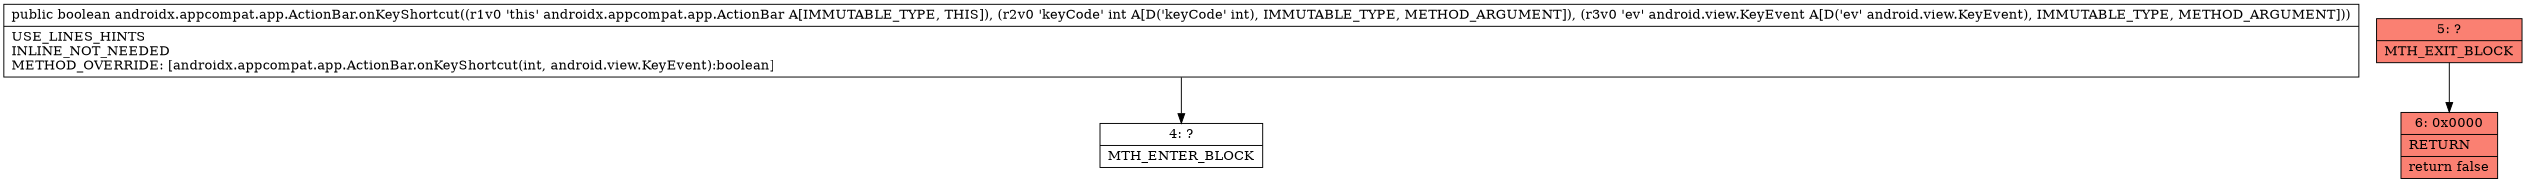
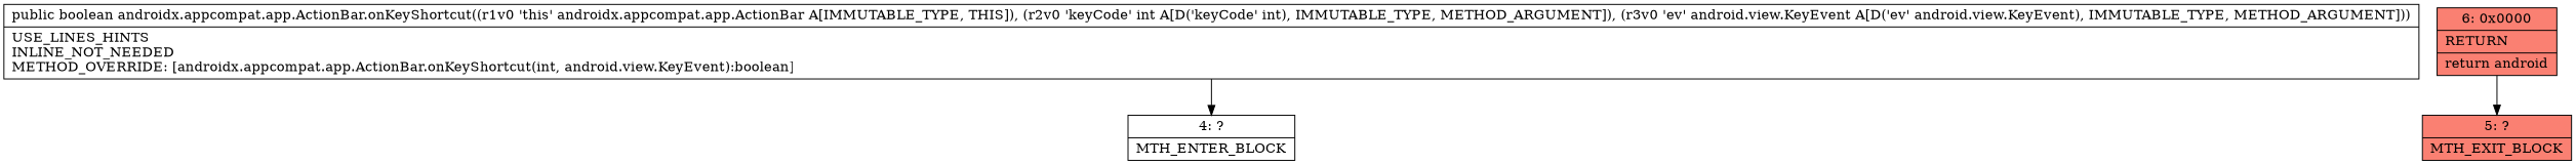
  digraph {
    node [fillcolor=white shape=record style=filled]
    n1 [label="{4\:\ ?|MTH_ENTER_BLOCK\l}"]
-   n2 [fillcolor=salmon label="{6\:\ 0x0000|RETURN\l|return false\l}"]
+   n2 [fillcolor=salmon label="{6\:\ 0x0000|RETURN\l|return android\l}"]
    n3 [fillcolor=salmon label="{5\:\ ?|MTH_EXIT_BLOCK\l}"]
    n4 [label="{public boolean androidx.appcompat.app.ActionBar.onKeyShortcut((r1v0 'this' androidx.appcompat.app.ActionBar A[IMMUTABLE_TYPE, THIS]), (r2v0 'keyCode' int A[D('keyCode' int), IMMUTABLE_TYPE, METHOD_ARGUMENT]), (r3v0 'ev' android.view.KeyEvent A[D('ev' android.view.KeyEvent), IMMUTABLE_TYPE, METHOD_ARGUMENT]))  | USE_LINES_HINTS\lINLINE_NOT_NEEDED\lMETHOD_OVERRIDE: [androidx.appcompat.app.ActionBar.onKeyShortcut(int, android.view.KeyEvent):boolean]\l}"]
-   n3 -> n2
+   n2 -> n3
    n4 -> n1
  }
